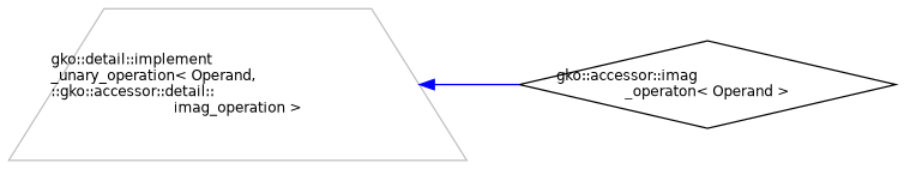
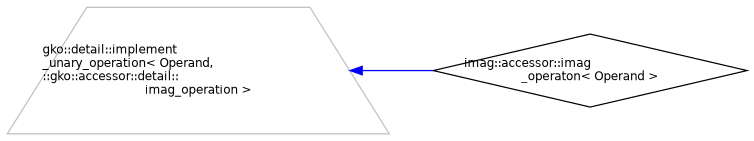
  digraph {
    rankdir=LR
    node [fillcolor=white fontname=Helvetica fontsize=10 style=filled]
    n1 [color=grey75 height=0.2 label="gko::detail::implement\l_unary_operation\< Operand,\l::gko::accessor::detail::\limag_operation \>" shape=trapezium width=0.4]
-   n2 [color=black height=0.2 label="gko::accessor::imag\l_operaton\< Operand \>" shape=diamond width=0.4]
+   n2 [color=black height=0.2 label="imag::accessor::imag\l_operaton\< Operand \>" shape=diamond width=0.4]
    n1 -> n2 [color=blue dir=back fontname=Helvetica fontsize=10 labelfontname=Helvetica labelfontsize=10 style=solid]
  }
